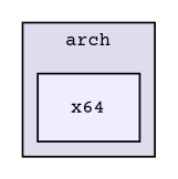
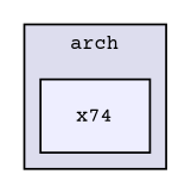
  digraph {
    compound=true
    fontname="Courier Prime"
-   n1 [fillcolor="#eeeeff" fontname="Courier Prime" fontsize=10 label=x64 pencolor=black shape=box style=filled]
+   n1 [fillcolor="#eeeeff" fontname="Courier Prime" fontsize=10 label=x74 pencolor=black shape=box style=filled]
    subgraph cluster_1 {
      bgcolor="#ddddee"
      fontsize=10
      label=arch
      pencolor=black
      n1
    }
  }
